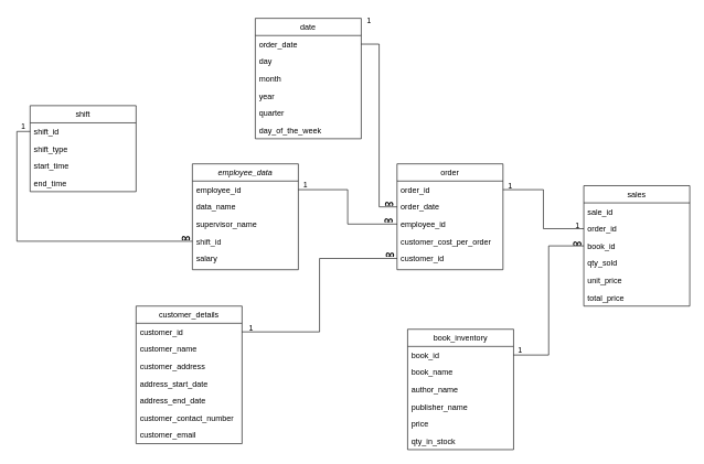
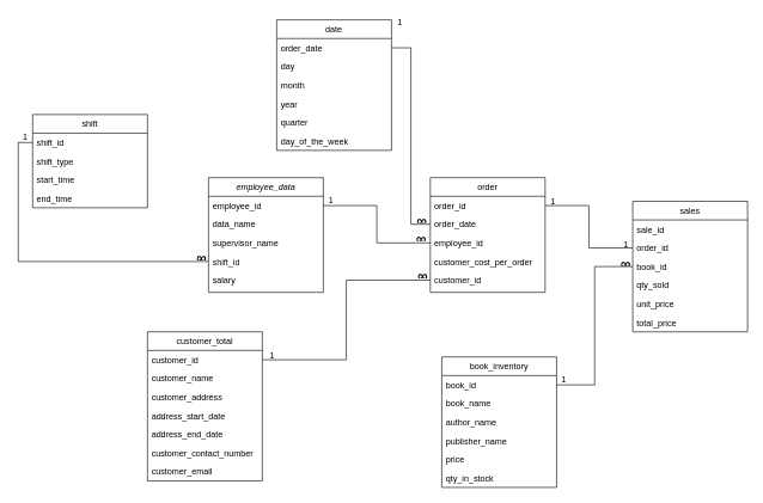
  <mxCell id="0" />
  <mxCell id="1" parent="0" />
  <mxCell id="2" value="employee_data" style="swimlane;fontStyle=2;align=center;verticalAlign=top;childLayout=stackLayout;horizontal=1;startSize=26;horizontalStack=0;resizeParent=1;resizeLast=0;collapsible=1;marginBottom=0;rounded=0;shadow=0;strokeWidth=1;" parent="1" vertex="1"><mxGeometry x="290" y="247" width="160" height="160" as="geometry"><mxRectangle x="230" y="140" width="160" height="26" as="alternateBounds" /></mxGeometry></mxCell>
  <mxCell id="3" value="employee_id" style="text;align=left;verticalAlign=top;spacingLeft=4;spacingRight=4;overflow=hidden;rotatable=0;points=[[0,0.5],[1,0.5]];portConstraint=eastwest;" parent="2" vertex="1"><mxGeometry y="26" width="160" height="26" as="geometry" /></mxCell>
  <mxCell id="4" value="data_name" style="text;align=left;verticalAlign=top;spacingLeft=4;spacingRight=4;overflow=hidden;rotatable=0;points=[[0,0.5],[1,0.5]];portConstraint=eastwest;rounded=0;shadow=0;html=0;" parent="2" vertex="1"><mxGeometry y="52" width="160" height="26" as="geometry" /></mxCell>
  <mxCell id="5" value="supervisor_name" style="text;align=left;verticalAlign=top;spacingLeft=4;spacingRight=4;overflow=hidden;rotatable=0;points=[[0,0.5],[1,0.5]];portConstraint=eastwest;" parent="2" vertex="1"><mxGeometry y="78" width="160" height="26" as="geometry" /></mxCell>
  <mxCell id="6" value="shift_id" style="text;align=left;verticalAlign=top;spacingLeft=4;spacingRight=4;overflow=hidden;rotatable=0;points=[[0,0.5],[1,0.5]];portConstraint=eastwest;fontColor=#121212;" vertex="1" parent="2"><mxGeometry y="104" width="160" height="26" as="geometry" /></mxCell>
  <mxCell id="7" value="salary" style="text;align=left;verticalAlign=top;spacingLeft=4;spacingRight=4;overflow=hidden;rotatable=0;points=[[0,0.5],[1,0.5]];portConstraint=eastwest;" vertex="1" parent="2"><mxGeometry y="130" width="160" height="30" as="geometry" /></mxCell>
- <mxCell id="8" value="customer_details" style="swimlane;fontStyle=0;align=center;verticalAlign=top;childLayout=stackLayout;horizontal=1;startSize=26;horizontalStack=0;resizeParent=1;resizeLast=0;collapsible=1;marginBottom=0;rounded=0;shadow=0;strokeWidth=1;" parent="1" vertex="1"><mxGeometry x="205" y="462" width="160" height="208" as="geometry"><mxRectangle x="130" y="380" width="160" height="26" as="alternateBounds" /></mxGeometry></mxCell>
+ <mxCell id="8" value="customer_total" style="swimlane;fontStyle=0;align=center;verticalAlign=top;childLayout=stackLayout;horizontal=1;startSize=26;horizontalStack=0;resizeParent=1;resizeLast=0;collapsible=1;marginBottom=0;rounded=0;shadow=0;strokeWidth=1;" parent="1" vertex="1"><mxGeometry x="205" y="462" width="160" height="208" as="geometry"><mxRectangle x="130" y="380" width="160" height="26" as="alternateBounds" /></mxGeometry></mxCell>
  <mxCell id="9" value="customer_id" style="text;align=left;verticalAlign=top;spacingLeft=4;spacingRight=4;overflow=hidden;rotatable=0;points=[[0,0.5],[1,0.5]];portConstraint=eastwest;" parent="8" vertex="1"><mxGeometry y="26" width="160" height="26" as="geometry" /></mxCell>
  <mxCell id="10" value="customer_name" style="text;align=left;verticalAlign=top;spacingLeft=4;spacingRight=4;overflow=hidden;rotatable=0;points=[[0,0.5],[1,0.5]];portConstraint=eastwest;rounded=0;shadow=0;html=0;" parent="8" vertex="1"><mxGeometry y="52" width="160" height="26" as="geometry" /></mxCell>
  <mxCell id="11" value="customer_address" style="text;align=left;verticalAlign=top;spacingLeft=4;spacingRight=4;overflow=hidden;rotatable=0;points=[[0,0.5],[1,0.5]];portConstraint=eastwest;fontStyle=0" parent="8" vertex="1"><mxGeometry y="78" width="160" height="26" as="geometry" /></mxCell>
  <mxCell id="12" value="address_start_date" style="text;align=left;verticalAlign=top;spacingLeft=4;spacingRight=4;overflow=hidden;rotatable=0;points=[[0,0.5],[1,0.5]];portConstraint=eastwest;fontStyle=0" vertex="1" parent="8"><mxGeometry y="104" width="160" height="26" as="geometry" /></mxCell>
  <mxCell id="13" value="address_end_date" style="text;align=left;verticalAlign=top;spacingLeft=4;spacingRight=4;overflow=hidden;rotatable=0;points=[[0,0.5],[1,0.5]];portConstraint=eastwest;fontStyle=0" vertex="1" parent="8"><mxGeometry y="130" width="160" height="26" as="geometry" /></mxCell>
  <mxCell id="14" value="customer_contact_number" style="text;align=left;verticalAlign=top;spacingLeft=4;spacingRight=4;overflow=hidden;rotatable=0;points=[[0,0.5],[1,0.5]];portConstraint=eastwest;" parent="8" vertex="1"><mxGeometry y="156" width="160" height="26" as="geometry" /></mxCell>
  <mxCell id="15" value="customer_email" style="text;align=left;verticalAlign=top;spacingLeft=4;spacingRight=4;overflow=hidden;rotatable=0;points=[[0,0.5],[1,0.5]];portConstraint=eastwest;" parent="8" vertex="1"><mxGeometry y="182" width="160" height="26" as="geometry" /></mxCell>
  <mxCell id="16" value="book_inventory" style="swimlane;fontStyle=0;align=center;verticalAlign=top;childLayout=stackLayout;horizontal=1;startSize=26;horizontalStack=0;resizeParent=1;resizeLast=0;collapsible=1;marginBottom=0;rounded=0;shadow=0;strokeWidth=1;" parent="1" vertex="1"><mxGeometry x="615" y="497" width="160" height="182" as="geometry"><mxRectangle x="550" y="140" width="160" height="26" as="alternateBounds" /></mxGeometry></mxCell>
  <mxCell id="17" value="book_id" style="text;align=left;verticalAlign=top;spacingLeft=4;spacingRight=4;overflow=hidden;rotatable=0;points=[[0,0.5],[1,0.5]];portConstraint=eastwest;" parent="16" vertex="1"><mxGeometry y="26" width="160" height="26" as="geometry" /></mxCell>
  <mxCell id="18" value="book_name" style="text;align=left;verticalAlign=top;spacingLeft=4;spacingRight=4;overflow=hidden;rotatable=0;points=[[0,0.5],[1,0.5]];portConstraint=eastwest;rounded=0;shadow=0;html=0;" parent="16" vertex="1"><mxGeometry y="52" width="160" height="26" as="geometry" /></mxCell>
  <mxCell id="19" value="author_name" style="text;align=left;verticalAlign=top;spacingLeft=4;spacingRight=4;overflow=hidden;rotatable=0;points=[[0,0.5],[1,0.5]];portConstraint=eastwest;rounded=0;shadow=0;html=0;" parent="16" vertex="1"><mxGeometry y="78" width="160" height="26" as="geometry" /></mxCell>
  <mxCell id="20" value="publisher_name" style="text;align=left;verticalAlign=top;spacingLeft=4;spacingRight=4;overflow=hidden;rotatable=0;points=[[0,0.5],[1,0.5]];portConstraint=eastwest;rounded=0;shadow=0;html=0;" parent="16" vertex="1"><mxGeometry y="104" width="160" height="26" as="geometry" /></mxCell>
  <mxCell id="21" value="price" style="text;align=left;verticalAlign=top;spacingLeft=4;spacingRight=4;overflow=hidden;rotatable=0;points=[[0,0.5],[1,0.5]];portConstraint=eastwest;rounded=0;shadow=0;html=0;" vertex="1" parent="16"><mxGeometry y="130" width="160" height="26" as="geometry" /></mxCell>
  <mxCell id="22" value="qty_in_stock" style="text;align=left;verticalAlign=top;spacingLeft=4;spacingRight=4;overflow=hidden;rotatable=0;points=[[0,0.5],[1,0.5]];portConstraint=eastwest;rounded=0;shadow=0;html=0;" parent="16" vertex="1"><mxGeometry y="156" width="160" height="26" as="geometry" /></mxCell>
  <mxCell id="23" value="order" style="swimlane;fontStyle=0;align=center;verticalAlign=top;childLayout=stackLayout;horizontal=1;startSize=26;horizontalStack=0;resizeParent=1;resizeLast=0;collapsible=1;marginBottom=0;rounded=0;shadow=0;strokeWidth=1;" parent="1" vertex="1"><mxGeometry x="599" y="247" width="160" height="160" as="geometry"><mxRectangle x="550" y="140" width="160" height="26" as="alternateBounds" /></mxGeometry></mxCell>
  <mxCell id="24" value="order_id" style="text;align=left;verticalAlign=top;spacingLeft=4;spacingRight=4;overflow=hidden;rotatable=0;points=[[0,0.5],[1,0.5]];portConstraint=eastwest;" parent="23" vertex="1"><mxGeometry y="26" width="160" height="26" as="geometry" /></mxCell>
  <mxCell id="25" value="order_date" style="text;align=left;verticalAlign=top;spacingLeft=4;spacingRight=4;overflow=hidden;rotatable=0;points=[[0,0.5],[1,0.5]];portConstraint=eastwest;rounded=0;shadow=0;html=0;" parent="23" vertex="1"><mxGeometry y="52" width="160" height="26" as="geometry" /></mxCell>
  <mxCell id="26" value="employee_id" style="text;align=left;verticalAlign=top;spacingLeft=4;spacingRight=4;overflow=hidden;rotatable=0;points=[[0,0.5],[1,0.5]];portConstraint=eastwest;rounded=0;shadow=0;html=0;" parent="23" vertex="1"><mxGeometry y="78" width="160" height="26" as="geometry" /></mxCell>
  <mxCell id="27" value="customer_cost_per_order" style="text;align=left;verticalAlign=top;spacingLeft=4;spacingRight=4;overflow=hidden;rotatable=0;points=[[0,0.5],[1,0.5]];portConstraint=eastwest;rounded=0;shadow=0;html=0;" parent="23" vertex="1"><mxGeometry y="104" width="160" height="26" as="geometry" /></mxCell>
  <mxCell id="28" value="customer_id" style="text;align=left;verticalAlign=top;spacingLeft=4;spacingRight=4;overflow=hidden;rotatable=0;points=[[0,0.5],[1,0.5]];portConstraint=eastwest;rounded=0;shadow=0;html=0;" parent="23" vertex="1"><mxGeometry y="130" width="160" height="26" as="geometry" /></mxCell>
  <mxCell id="29" value="sales" style="swimlane;fontStyle=0;align=center;verticalAlign=top;childLayout=stackLayout;horizontal=1;startSize=26;horizontalStack=0;resizeParent=1;resizeLast=0;collapsible=1;marginBottom=0;rounded=0;shadow=0;strokeWidth=1;" parent="1" vertex="1"><mxGeometry x="881" y="280" width="160" height="182" as="geometry"><mxRectangle x="550" y="140" width="160" height="26" as="alternateBounds" /></mxGeometry></mxCell>
  <mxCell id="30" value="sale_id" style="text;align=left;verticalAlign=top;spacingLeft=4;spacingRight=4;overflow=hidden;rotatable=0;points=[[0,0.5],[1,0.5]];portConstraint=eastwest;rounded=0;shadow=0;html=0;" vertex="1" parent="29"><mxGeometry y="26" width="160" height="26" as="geometry" /></mxCell>
  <mxCell id="31" value="order_id" style="text;align=left;verticalAlign=top;spacingLeft=4;spacingRight=4;overflow=hidden;rotatable=0;points=[[0,0.5],[1,0.5]];portConstraint=eastwest;" parent="29" vertex="1"><mxGeometry y="52" width="160" height="26" as="geometry" /></mxCell>
  <mxCell id="32" value="book_id" style="text;align=left;verticalAlign=top;spacingLeft=4;spacingRight=4;overflow=hidden;rotatable=0;points=[[0,0.5],[1,0.5]];portConstraint=eastwest;rounded=0;shadow=0;html=0;" parent="29" vertex="1"><mxGeometry y="78" width="160" height="26" as="geometry" /></mxCell>
  <mxCell id="33" value="qty_sold" style="text;align=left;verticalAlign=top;spacingLeft=4;spacingRight=4;overflow=hidden;rotatable=0;points=[[0,0.5],[1,0.5]];portConstraint=eastwest;rounded=0;shadow=0;html=0;" vertex="1" parent="29"><mxGeometry y="104" width="160" height="26" as="geometry" /></mxCell>
  <mxCell id="34" value="unit_price" style="text;align=left;verticalAlign=top;spacingLeft=4;spacingRight=4;overflow=hidden;rotatable=0;points=[[0,0.5],[1,0.5]];portConstraint=eastwest;rounded=0;shadow=0;html=0;" vertex="1" parent="29"><mxGeometry y="130" width="160" height="26" as="geometry" /></mxCell>
  <mxCell id="35" value="total_price" style="text;align=left;verticalAlign=top;spacingLeft=4;spacingRight=4;overflow=hidden;rotatable=0;points=[[0,0.5],[1,0.5]];portConstraint=eastwest;rounded=0;shadow=0;html=0;" vertex="1" parent="29"><mxGeometry y="156" width="160" height="26" as="geometry" /></mxCell>
  <mxCell id="36" value="date" style="swimlane;fontStyle=0;align=center;verticalAlign=top;childLayout=stackLayout;horizontal=1;startSize=26;horizontalStack=0;resizeParent=1;resizeLast=0;collapsible=1;marginBottom=0;rounded=0;shadow=0;strokeWidth=1;" parent="1" vertex="1"><mxGeometry x="385" y="27" width="160" height="182" as="geometry"><mxRectangle x="550" y="140" width="160" height="26" as="alternateBounds" /></mxGeometry></mxCell>
  <mxCell id="37" value="order_date" style="text;align=left;verticalAlign=top;spacingLeft=4;spacingRight=4;overflow=hidden;rotatable=0;points=[[0,0.5],[1,0.5]];portConstraint=eastwest;" parent="36" vertex="1"><mxGeometry y="26" width="160" height="26" as="geometry" /></mxCell>
  <mxCell id="38" value="day" style="text;align=left;verticalAlign=top;spacingLeft=4;spacingRight=4;overflow=hidden;rotatable=0;points=[[0,0.5],[1,0.5]];portConstraint=eastwest;rounded=0;shadow=0;html=0;" parent="36" vertex="1"><mxGeometry y="52" width="160" height="26" as="geometry" /></mxCell>
  <mxCell id="39" value="month" style="text;align=left;verticalAlign=top;spacingLeft=4;spacingRight=4;overflow=hidden;rotatable=0;points=[[0,0.5],[1,0.5]];portConstraint=eastwest;rounded=0;shadow=0;html=0;" parent="36" vertex="1"><mxGeometry y="78" width="160" height="26" as="geometry" /></mxCell>
  <mxCell id="40" value="year" style="text;align=left;verticalAlign=top;spacingLeft=4;spacingRight=4;overflow=hidden;rotatable=0;points=[[0,0.5],[1,0.5]];portConstraint=eastwest;rounded=0;shadow=0;html=0;" parent="36" vertex="1"><mxGeometry y="104" width="160" height="26" as="geometry" /></mxCell>
  <mxCell id="41" value="quarter" style="text;align=left;verticalAlign=top;spacingLeft=4;spacingRight=4;overflow=hidden;rotatable=0;points=[[0,0.5],[1,0.5]];portConstraint=eastwest;rounded=0;shadow=0;html=0;" parent="36" vertex="1"><mxGeometry y="130" width="160" height="26" as="geometry" /></mxCell>
  <mxCell id="42" value="day_of_the_week" style="text;align=left;verticalAlign=top;spacingLeft=4;spacingRight=4;overflow=hidden;rotatable=0;points=[[0,0.5],[1,0.5]];portConstraint=eastwest;rounded=0;shadow=0;html=0;" parent="36" vertex="1"><mxGeometry y="156" width="160" height="26" as="geometry" /></mxCell>
  <mxCell id="43" style="edgeStyle=orthogonalEdgeStyle;rounded=0;orthogonalLoop=1;jettySize=auto;html=1;exitX=0;exitY=0.5;exitDx=0;exitDy=0;entryX=1;entryY=0.5;entryDx=0;entryDy=0;endArrow=none;endFill=0;" edge="1" parent="1" source="31" target="24"><mxGeometry relative="1" as="geometry" /></mxCell>
  <mxCell id="44" style="edgeStyle=orthogonalEdgeStyle;rounded=0;orthogonalLoop=1;jettySize=auto;html=1;exitX=1;exitY=0.5;exitDx=0;exitDy=0;entryX=0;entryY=0.5;entryDx=0;entryDy=0;endArrow=none;endFill=0;" edge="1" parent="1" source="3" target="26"><mxGeometry relative="1" as="geometry" /></mxCell>
  <mxCell id="45" style="edgeStyle=orthogonalEdgeStyle;rounded=0;orthogonalLoop=1;jettySize=auto;html=1;exitX=1;exitY=0.5;exitDx=0;exitDy=0;entryX=0;entryY=0.5;entryDx=0;entryDy=0;endArrow=none;endFill=0;" edge="1" parent="1" source="9" target="28"><mxGeometry relative="1" as="geometry" /></mxCell>
  <mxCell id="46" style="edgeStyle=orthogonalEdgeStyle;rounded=0;orthogonalLoop=1;jettySize=auto;html=1;exitX=0;exitY=0.5;exitDx=0;exitDy=0;entryX=1;entryY=0.5;entryDx=0;entryDy=0;" edge="1" parent="1" source="17"><mxGeometry relative="1" as="geometry" /></mxCell>
  <mxCell id="47" style="edgeStyle=orthogonalEdgeStyle;rounded=0;orthogonalLoop=1;jettySize=auto;html=1;exitX=1;exitY=0.5;exitDx=0;exitDy=0;entryX=0;entryY=0.5;entryDx=0;entryDy=0;endArrow=none;endFill=0;" edge="1" parent="1" source="17" target="32"><mxGeometry relative="1" as="geometry" /></mxCell>
  <mxCell id="48" style="edgeStyle=orthogonalEdgeStyle;rounded=0;orthogonalLoop=1;jettySize=auto;html=1;exitX=1;exitY=0.5;exitDx=0;exitDy=0;entryX=0;entryY=0.5;entryDx=0;entryDy=0;endArrow=none;endFill=0;" edge="1" parent="1" source="37" target="25"><mxGeometry relative="1" as="geometry" /></mxCell>
  <mxCell id="49" style="edgeStyle=orthogonalEdgeStyle;rounded=0;orthogonalLoop=1;jettySize=auto;html=1;exitX=0;exitY=0.5;exitDx=0;exitDy=0;entryX=0;entryY=0.5;entryDx=0;entryDy=0;endArrow=none;endFill=0;" edge="1" parent="1" source="37"><mxGeometry relative="1" as="geometry" /></mxCell>
  <mxCell id="50" value="1" style="text;html=1;strokeColor=none;fillColor=none;align=center;verticalAlign=middle;whiteSpace=wrap;overflow=hidden;" vertex="1" parent="1"><mxGeometry x="542" y="20" width="30" height="20" as="geometry" /></mxCell>
  <mxCell id="51" value="&lt;strong&gt;&lt;font style=&quot;font-size: 20px;&quot;&gt;∞&lt;/font&gt;&lt;/strong&gt;" style="text;html=1;strokeColor=none;fillColor=none;align=center;verticalAlign=middle;whiteSpace=wrap;overflow=hidden;" vertex="1" parent="1"><mxGeometry x="573" y="292" width="30" height="20" as="geometry" /></mxCell>
  <mxCell id="52" value="1" style="text;html=1;strokeColor=none;fillColor=none;align=center;verticalAlign=middle;whiteSpace=wrap;overflow=hidden;" vertex="1" parent="1"><mxGeometry x="446" y="269" width="30" height="20" as="geometry" /></mxCell>
  <mxCell id="53" value="&lt;strong&gt;&lt;font style=&quot;font-size: 20px;&quot;&gt;∞&lt;/font&gt;&lt;/strong&gt;" style="text;html=1;strokeColor=none;fillColor=none;align=center;verticalAlign=middle;whiteSpace=wrap;overflow=hidden;" vertex="1" parent="1"><mxGeometry x="572" y="317" width="30" height="20" as="geometry" /></mxCell>
  <mxCell id="54" value="1" style="text;html=1;strokeColor=none;fillColor=none;align=center;verticalAlign=middle;whiteSpace=wrap;overflow=hidden;" vertex="1" parent="1"><mxGeometry x="364" y="485" width="30" height="20" as="geometry" /></mxCell>
  <mxCell id="55" value="&lt;strong&gt;&lt;font style=&quot;font-size: 20px;&quot;&gt;∞&lt;/font&gt;&lt;/strong&gt;" style="text;html=1;strokeColor=none;fillColor=none;align=center;verticalAlign=middle;whiteSpace=wrap;overflow=hidden;" vertex="1" parent="1"><mxGeometry x="574" y="369" width="30" height="20" as="geometry" /></mxCell>
  <mxCell id="56" value="1" style="text;html=1;strokeColor=none;fillColor=none;align=center;verticalAlign=middle;whiteSpace=wrap;overflow=hidden;" vertex="1" parent="1"><mxGeometry x="770" y="519" width="30" height="20" as="geometry" /></mxCell>
  <mxCell id="57" value="&lt;strong&gt;&lt;font style=&quot;font-size: 20px;&quot;&gt;∞&lt;/font&gt;&lt;/strong&gt;" style="text;html=1;strokeColor=none;fillColor=none;align=center;verticalAlign=middle;whiteSpace=wrap;overflow=hidden;" vertex="1" parent="1"><mxGeometry x="857" y="352" width="30" height="20" as="geometry" /></mxCell>
  <mxCell id="58" value="1" style="text;html=1;strokeColor=none;fillColor=none;align=center;verticalAlign=middle;whiteSpace=wrap;overflow=hidden;" vertex="1" parent="1"><mxGeometry x="857" y="330" width="30" height="20" as="geometry" /></mxCell>
  <mxCell id="59" value="1" style="text;html=1;strokeColor=none;fillColor=none;align=center;verticalAlign=middle;whiteSpace=wrap;overflow=hidden;" vertex="1" parent="1"><mxGeometry x="755" y="271" width="30" height="20" as="geometry" /></mxCell>
  <mxCell id="60" value="shift" style="swimlane;fontStyle=0;align=center;verticalAlign=top;childLayout=stackLayout;horizontal=1;startSize=26;horizontalStack=0;resizeParent=1;resizeLast=0;collapsible=1;marginBottom=0;rounded=0;shadow=0;strokeWidth=1;" vertex="1" parent="1"><mxGeometry x="45" y="159" width="160" height="130" as="geometry"><mxRectangle x="230" y="140" width="160" height="26" as="alternateBounds" /></mxGeometry></mxCell>
  <mxCell id="61" value="shift_id" style="text;align=left;verticalAlign=top;spacingLeft=4;spacingRight=4;overflow=hidden;rotatable=0;points=[[0,0.5],[1,0.5]];portConstraint=eastwest;" vertex="1" parent="60"><mxGeometry y="26" width="160" height="26" as="geometry" /></mxCell>
  <mxCell id="62" value="shift_type" style="text;align=left;verticalAlign=top;spacingLeft=4;spacingRight=4;overflow=hidden;rotatable=0;points=[[0,0.5],[1,0.5]];portConstraint=eastwest;rounded=0;shadow=0;html=0;" vertex="1" parent="60"><mxGeometry y="52" width="160" height="26" as="geometry" /></mxCell>
  <mxCell id="63" value="start_time" style="text;align=left;verticalAlign=top;spacingLeft=4;spacingRight=4;overflow=hidden;rotatable=0;points=[[0,0.5],[1,0.5]];portConstraint=eastwest;" vertex="1" parent="60"><mxGeometry y="78" width="160" height="26" as="geometry" /></mxCell>
  <mxCell id="64" value="end_time" style="text;align=left;verticalAlign=top;spacingLeft=4;spacingRight=4;overflow=hidden;rotatable=0;points=[[0,0.5],[1,0.5]];portConstraint=eastwest;fontColor=#000000;" vertex="1" parent="60"><mxGeometry y="104" width="160" height="26" as="geometry" /></mxCell>
  <mxCell id="65" style="edgeStyle=orthogonalEdgeStyle;rounded=0;orthogonalLoop=1;jettySize=auto;html=1;exitX=0;exitY=0.5;exitDx=0;exitDy=0;entryX=0;entryY=0.5;entryDx=0;entryDy=0;endArrow=none;endFill=0;" edge="1" parent="1" source="61" target="6"><mxGeometry relative="1" as="geometry" /></mxCell>
  <mxCell id="66" value="1" style="text;html=1;strokeColor=none;fillColor=none;align=center;verticalAlign=middle;whiteSpace=wrap;overflow=hidden;" vertex="1" parent="1"><mxGeometry x="20" y="180" width="30" height="20" as="geometry" /></mxCell>
  <mxCell id="67" value="&lt;strong&gt;&lt;font style=&quot;font-size: 20px;&quot;&gt;∞&lt;/font&gt;&lt;/strong&gt;" style="text;html=1;strokeColor=none;fillColor=none;align=center;verticalAlign=middle;whiteSpace=wrap;overflow=hidden;" vertex="1" parent="1"><mxGeometry x="266" y="344" width="30" height="20" as="geometry" /></mxCell>
